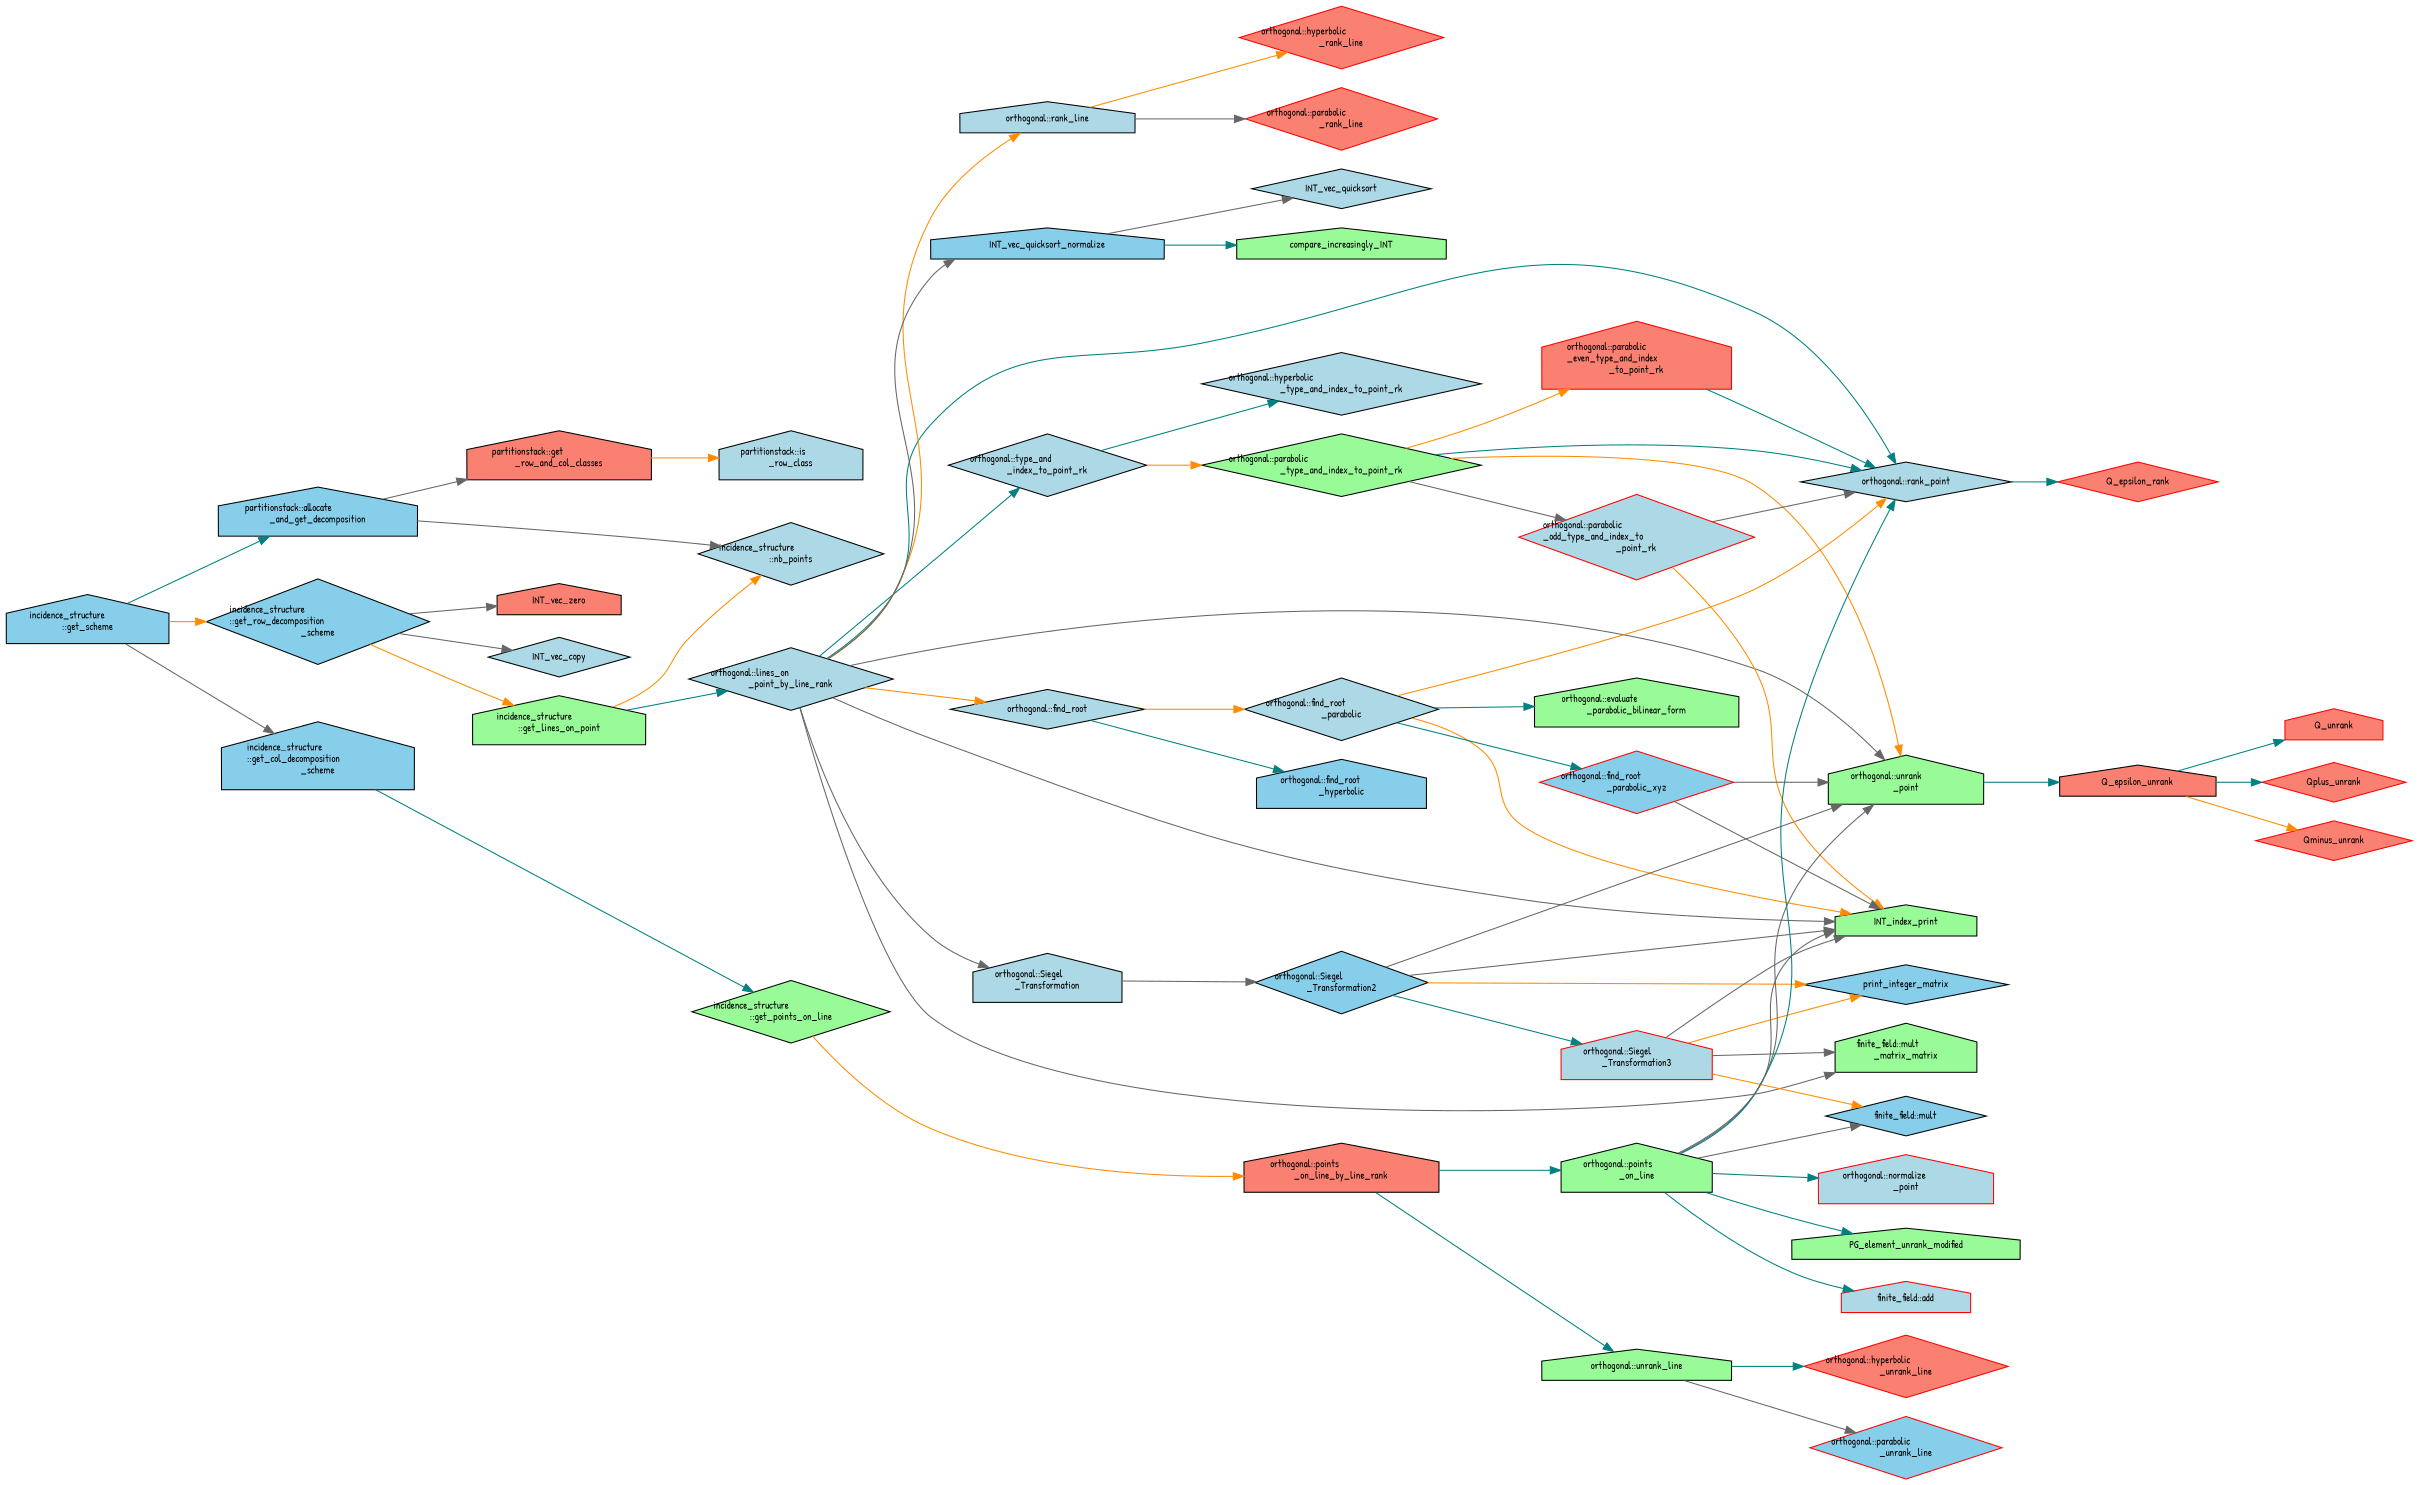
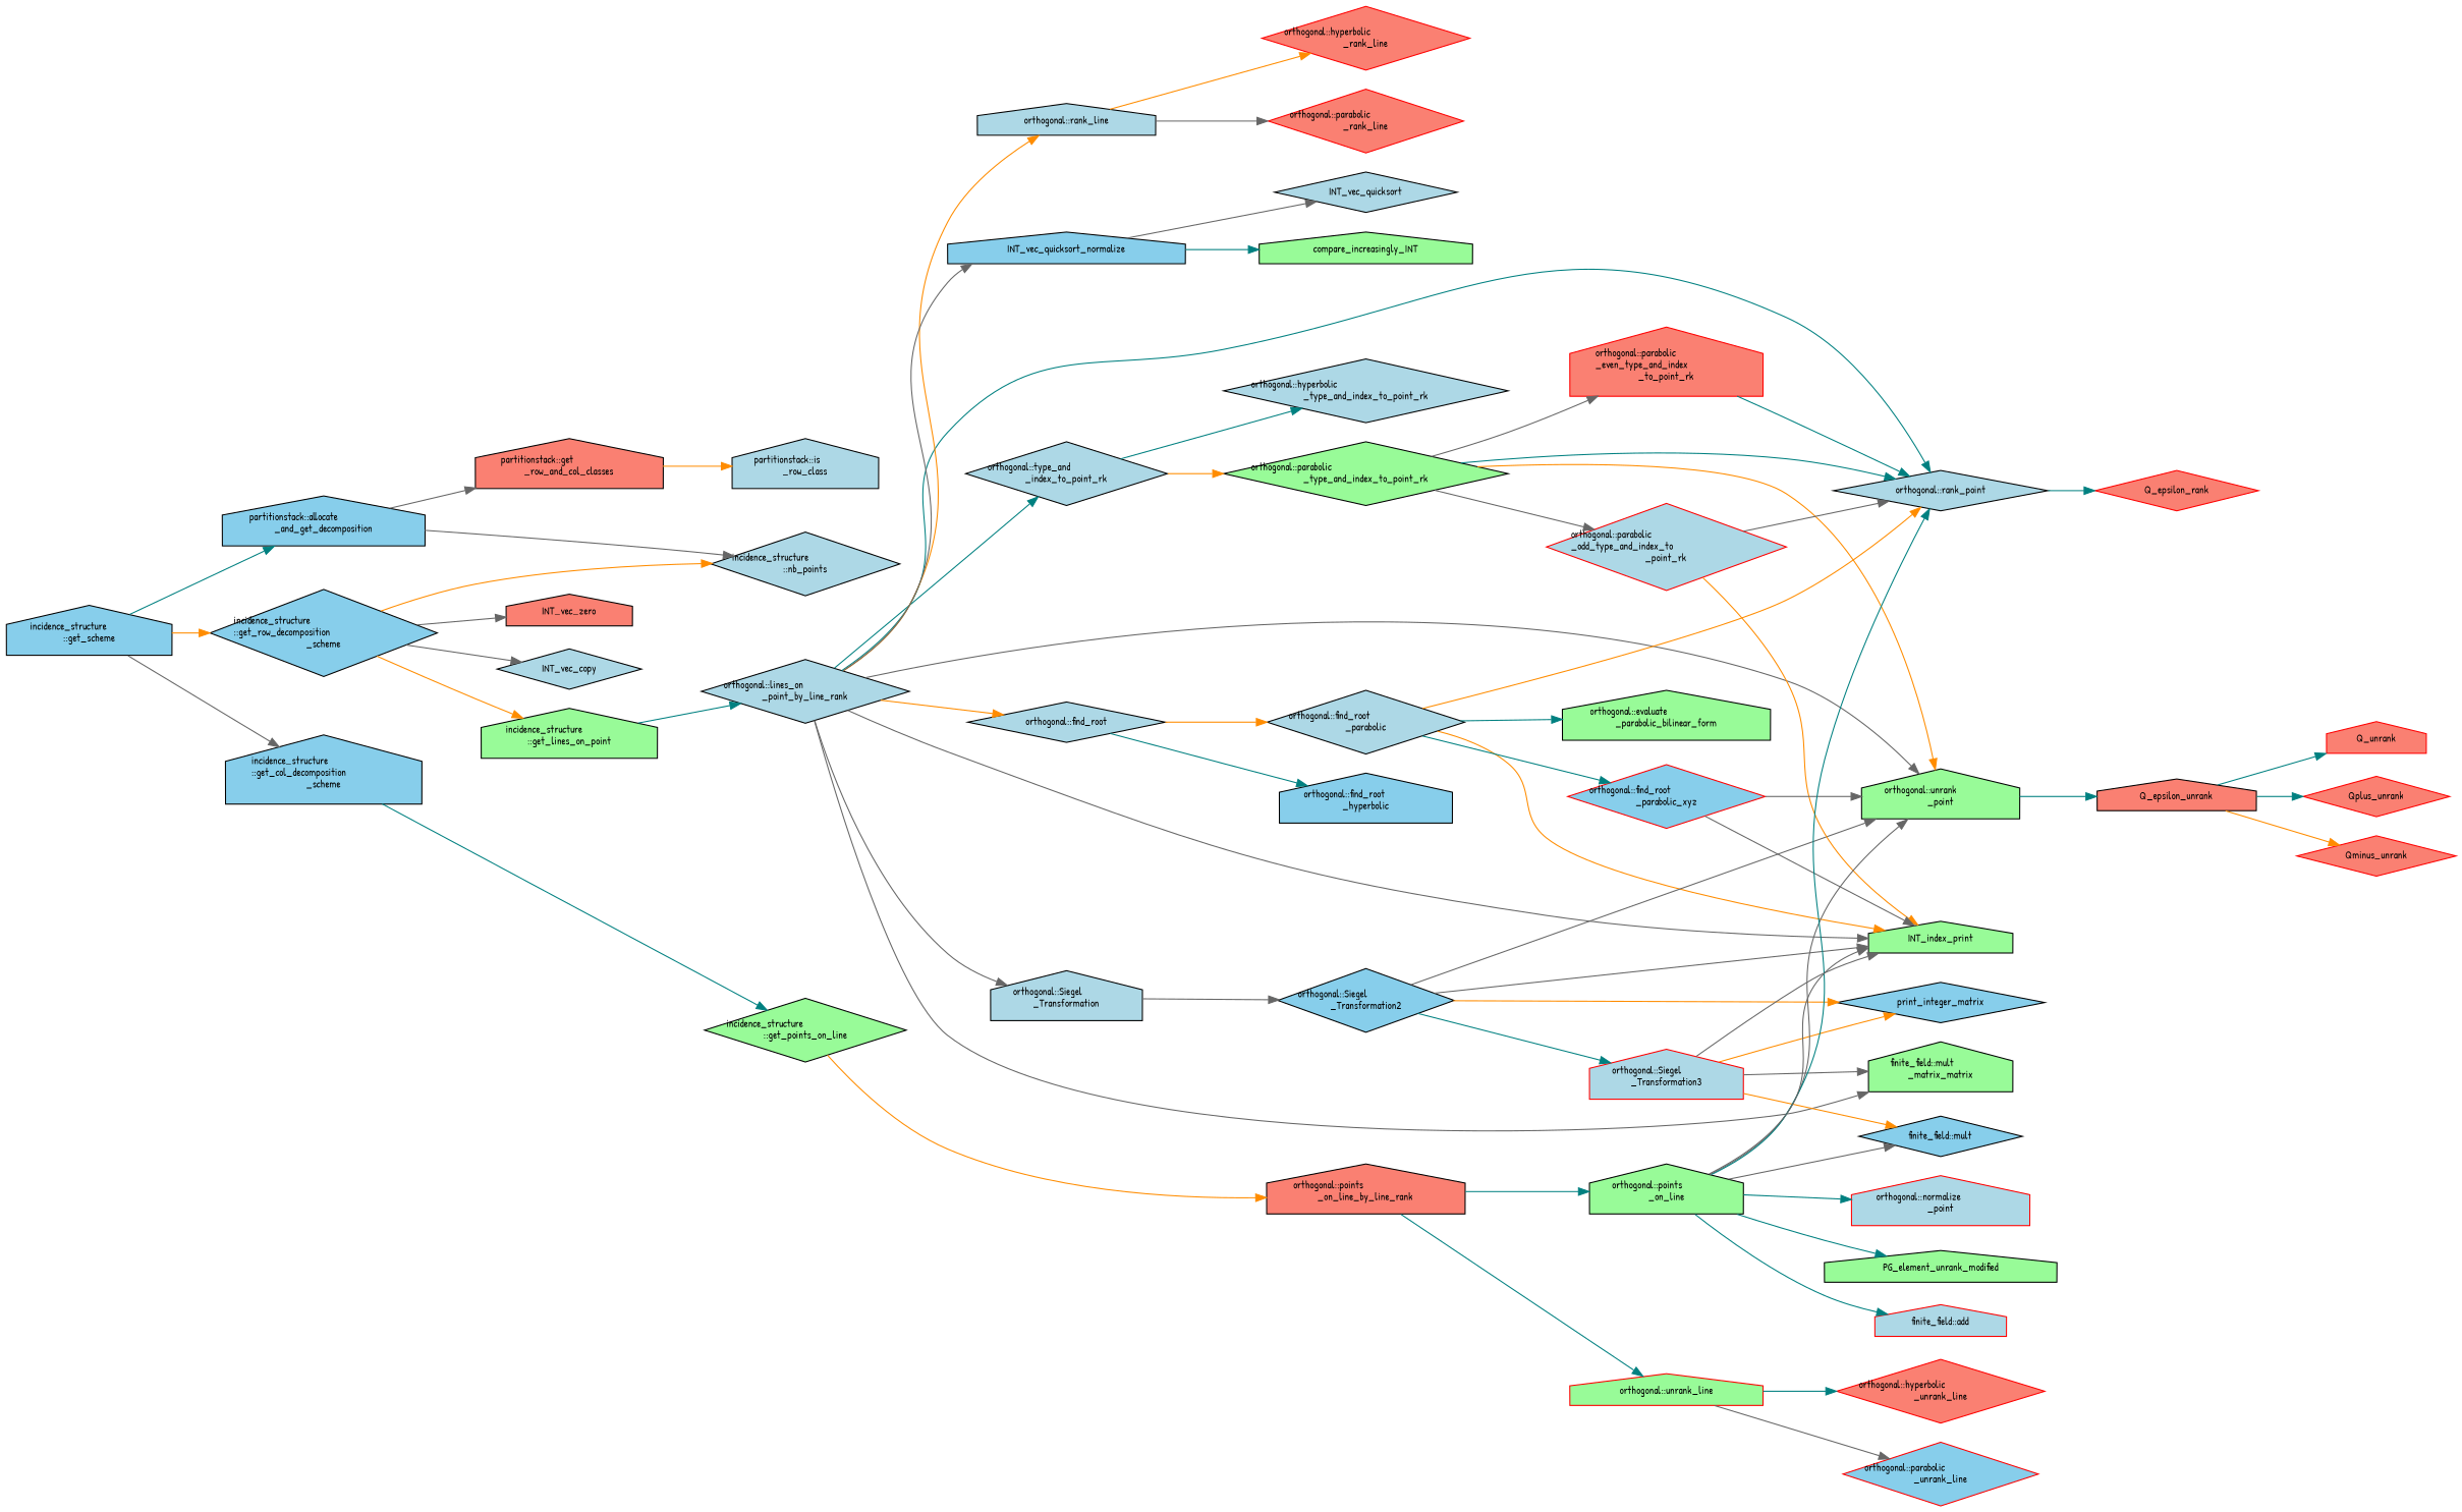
  digraph {
    fontname="Patrick Hand"
    rankdir=LR
    node [color=black fillcolor=lightblue fontname="Patrick Hand" fontsize=10 shape=house style=filled]
    edge [color=gray40 fontname="Patrick Hand" fontsize=10 labelfontname=Helvetica labelfontsize=10 style=solid]
    n1 [fillcolor=skyblue fontcolor=black height=0.2 label="incidence_structure\l::get_scheme" width=0.4]
    n2 [fillcolor=skyblue height=0.2 label="partitionstack::allocate\l_and_get_decomposition" width=0.4]
    n3 [fillcolor=skyblue height=0.2 label="incidence_structure\l::get_row_decomposition\l_scheme" shape=diamond width=0.4]
    n4 [fillcolor=skyblue height=0.2 label="incidence_structure\l::get_col_decomposition\l_scheme" width=0.4]
    n5 [fillcolor=salmon height=0.2 label="partitionstack::get\l_row_and_col_classes" width=0.4]
    n6 [height=0.2 label="incidence_structure\l::nb_points" shape=diamond width=0.4]
    n7 [fillcolor=salmon height=0.2 label=INT_vec_zero width=0.4]
    n8 [fillcolor=palegreen height=0.2 label="incidence_structure\l::get_lines_on_point" width=0.4]
    n9 [height=0.2 label=INT_vec_copy shape=diamond width=0.4]
    n10 [fillcolor=palegreen height=0.2 label="incidence_structure\l::get_points_on_line" shape=diamond width=0.4]
    n11 [height=0.2 label="partitionstack::is\l_row_class" width=0.4]
    n12 [height=0.2 label="orthogonal::lines_on\l_point_by_line_rank" shape=diamond width=0.4]
    n13 [height=0.2 label="orthogonal::type_and\l_index_to_point_rk" shape=diamond width=0.4]
    n14 [fillcolor=palegreen height=0.2 label="orthogonal::unrank\l_point" width=0.4]
    n15 [height=0.2 label="orthogonal::rank_point" shape=diamond width=0.4]
    n16 [fillcolor=palegreen height=0.2 label=INT_index_print width=0.4]
    n17 [height=0.2 label="orthogonal::find_root" shape=diamond width=0.4]
    n18 [height=0.2 label="orthogonal::Siegel\l_Transformation" width=0.4]
    n19 [fillcolor=palegreen height=0.2 label="finite_field::mult\l_matrix_matrix" width=0.4]
    n20 [height=0.2 label="orthogonal::rank_line" width=0.4]
    n21 [fillcolor=skyblue height=0.2 label=INT_vec_quicksort_normalize width=0.4]
    n22 [height=0.2 label="orthogonal::hyperbolic\l_type_and_index_to_point_rk" shape=diamond width=0.4]
    n23 [fillcolor=palegreen height=0.2 label="orthogonal::parabolic\l_type_and_index_to_point_rk" shape=diamond width=0.4]
    n24 [fillcolor=salmon height=0.2 label=Q_epsilon_unrank width=0.4]
    n25 [color=red fillcolor=salmon height=0.2 label=Q_epsilon_rank shape=diamond width=0.4]
    n26 [fillcolor=skyblue height=0.2 label="orthogonal::find_root\l_hyperbolic" width=0.4]
    n27 [height=0.2 label="orthogonal::find_root\l_parabolic" shape=diamond width=0.4]
    n28 [fillcolor=skyblue height=0.2 label="orthogonal::Siegel\l_Transformation2" shape=diamond width=0.4]
    n29 [color=red fillcolor=salmon height=0.2 label="orthogonal::hyperbolic\l_rank_line" shape=diamond width=0.4]
    n30 [color=red fillcolor=salmon height=0.2 label="orthogonal::parabolic\l_rank_line" shape=diamond width=0.4]
    n31 [height=0.2 label=INT_vec_quicksort shape=diamond width=0.4]
    n32 [fillcolor=palegreen height=0.2 label=compare_increasingly_INT width=0.4]
    n33 [color=red fillcolor=salmon height=0.2 label="orthogonal::parabolic\l_even_type_and_index\l_to_point_rk" width=0.4]
    n34 [color=red height=0.2 label="orthogonal::parabolic\l_odd_type_and_index_to\l_point_rk" shape=diamond width=0.4]
    n35 [color=red fillcolor=salmon height=0.2 label=Q_unrank width=0.4]
    n36 [color=red fillcolor=salmon height=0.2 label=Qplus_unrank shape=diamond width=0.4]
    n37 [color=red fillcolor=salmon height=0.2 label=Qminus_unrank shape=diamond width=0.4]
    n38 [color=red fillcolor=skyblue height=0.2 label="orthogonal::find_root\l_parabolic_xyz" shape=diamond width=0.4]
    n39 [fillcolor=palegreen height=0.2 label="orthogonal::evaluate\l_parabolic_bilinear_form" width=0.4]
    n40 [color=red height=0.2 label="orthogonal::Siegel\l_Transformation3" width=0.4]
    n41 [fillcolor=skyblue height=0.2 label=print_integer_matrix shape=diamond width=0.4]
    n42 [fillcolor=skyblue height=0.2 label="finite_field::mult" shape=diamond width=0.4]
    n43 [fillcolor=salmon height=0.2 label="orthogonal::points\l_on_line_by_line_rank" width=0.4]
-   n44 [fillcolor=palegreen height=0.2 label="orthogonal::unrank_line" width=0.4]
+   n44 [color=red fillcolor=palegreen height=0.2 label="orthogonal::unrank_line" width=0.4]
    n45 [fillcolor=palegreen height=0.2 label="orthogonal::points\l_on_line" width=0.4]
    n46 [color=red fillcolor=salmon height=0.2 label="orthogonal::hyperbolic\l_unrank_line" shape=diamond width=0.4]
    n47 [color=red fillcolor=skyblue height=0.2 label="orthogonal::parabolic\l_unrank_line" shape=diamond width=0.4]
    n48 [fillcolor=palegreen height=0.2 label=PG_element_unrank_modified width=0.4]
    n49 [color=red height=0.2 label="finite_field::add" width=0.4]
    n50 [color=red height=0.2 label="orthogonal::normalize\l_point" width=0.4]
    n1 -> n2 [color=teal]
    n1 -> n3 [color=darkorange]
    n1 -> n4
    n2 -> n5
    n2 -> n6
-   n8 -> n6 [color=darkorange]
+   n3 -> n6 [color=darkorange]
    n3 -> n7
    n3 -> n8 [color=darkorange]
    n3 -> n9
    n4 -> n10 [color=teal]
    n5 -> n11 [color=darkorange]
    n8 -> n12 [color=teal]
    n10 -> n43 [color=darkorange]
    n12 -> n13 [color=teal]
    n12 -> n14
    n12 -> n15 [color=teal]
    n12 -> n16
    n12 -> n17 [color=darkorange]
    n12 -> n18
    n12 -> n19
    n12 -> n20 [color=darkorange]
    n12 -> n21
    n13 -> n22 [color=teal]
    n13 -> n23 [color=darkorange]
    n14 -> n24 [color=teal]
    n15 -> n25 [color=teal]
    n17 -> n26 [color=teal]
    n17 -> n27 [color=darkorange]
    n18 -> n28
    n20 -> n29 [color=darkorange]
    n20 -> n30
    n21 -> n31
    n21 -> n32 [color=teal]
    n23 -> n14 [color=darkorange]
    n23 -> n15 [color=teal]
-   n23 -> n33 [color=darkorange]
+   n23 -> n33
    n23 -> n34
    n24 -> n35 [color=teal]
    n24 -> n36 [color=teal]
    n24 -> n37 [color=darkorange]
    n27 -> n15 [color=darkorange]
    n27 -> n16 [color=darkorange]
    n27 -> n38 [color=teal]
    n27 -> n39 [color=teal]
    n28 -> n14
    n28 -> n16
    n28 -> n40 [color=teal]
    n28 -> n41 [color=darkorange]
    n33 -> n15 [color=teal]
    n34 -> n15
    n34 -> n16 [color=darkorange]
    n38 -> n14
    n38 -> n16
    n40 -> n16
    n40 -> n19
    n40 -> n41 [color=darkorange]
    n40 -> n42 [color=darkorange]
    n43 -> n44 [color=teal]
    n43 -> n45 [color=teal]
    n44 -> n46 [color=teal]
    n44 -> n47
    n45 -> n14
    n45 -> n15 [color=teal]
    n45 -> n16
    n45 -> n42
    n45 -> n48 [color=teal]
    n45 -> n49 [color=teal]
    n45 -> n50 [color=teal]
  }
